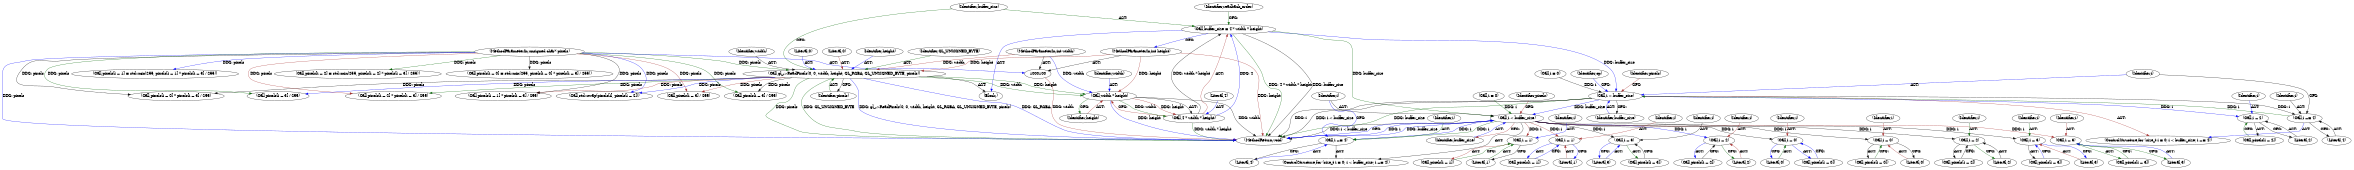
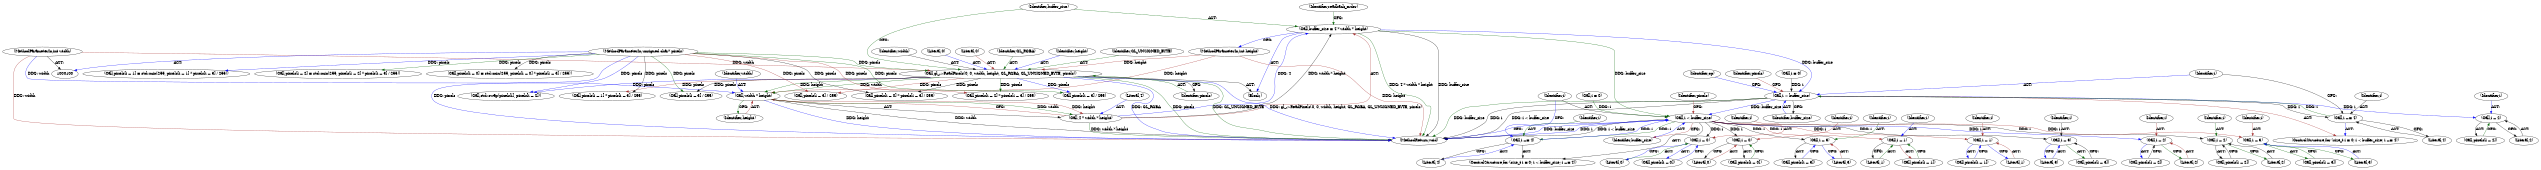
  digraph {
    edge [color=blue]
    n1 [label="(Call,buffer_size = 4 * width * height)"]
    n2 [label="(Call,i < buffer_size)"]
    n3 [label="(Call,i < buffer_size)"]
    n4 [label="(MethodReturn,void)"]
    n5 [label="(Block,)"]
    n6 [label="(MethodParameterIn,int height)"]
    n7 [label="(Call,4 * width * height)"]
    n8 [label="(Call,width * height)"]
    n9 [label="(Call,i += 4)"]
    n10 [label="(Call,i + 2)"]
    n11 [label="(Identifier,buffer_size)"]
    n12 [label="(ControlStructure,for (size_t i = 0; i < buffer_size; i += 4))"]
    n13 [label="(Call,i += 4)"]
    n14 [label="(Call,i + 0)"]
    n15 [label="(Call,i + 0)"]
    n16 [label="(Call,i + 3)"]
    n17 [label="(Call,i + 1)"]
    n18 [label="(Call,i + 1)"]
    n19 [label="(Call,i + 3)"]
    n20 [label="(Call,i + 2)"]
    n21 [label="(Call,i + 2)"]
    n22 [label="(Call,i + 3)"]
    n23 [label="(ControlStructure,for (size_t i = 0; i < buffer_size; i += 4))"]
    n24 [label="(Identifier,buffer_size)"]
    n25 [label="(Identifier,height)"]
    n26 [label="(Call,gl_->ReadPixels(0, 0, width, height, GL_RGBA, GL_UNSIGNED_BYTE, pixels))"]
    n27 [label="(Call,pixels[i + 0] * pixels[i + 3] / 255)"]
    n28 [label="(Call,pixels[i + 2] * pixels[i + 3] / 255)"]
    n29 [label="(Identifier,pixels)"]
    n30 [label="(Call,pixels[i + 3] / 255)"]
    n31 [label="(Call,std::swap(pixels[i], pixels[i + 2]))"]
    n32 [label="(Call,pixels[i + 1] * pixels[i + 3] / 255)"]
    n33 [label="(Call,pixels[i + 3] / 255)"]
    n34 [label="(Call,pixels[i + 3] / 255)"]
    n35 [label="(MethodParameterIn,int width)"]
    1000100
    n37 [label="(MethodParameterIn,unsigned char* pixels)"]
    n38 [label="(Call,pixels[i + 1] = std::min(255, pixels[i + 1] * pixels[i + 3] / 255))"]
    n39 [label="(Call,pixels[i + 2] = std::min(255, pixels[i + 2] * pixels[i + 3] / 255))"]
    n40 [label="(Call,pixels[i + 0] = std::min(255, pixels[i + 0] * pixels[i + 3] / 255))"]
    n41 [label="(Literal,4)"]
    n42 [label="(Call,pixels[i + 2])"]
    n43 [label="(Literal,2)"]
    n44 [label="(Literal,4)"]
    n45 [label="(Literal,0)"]
    n46 [label="(Call,pixels[i + 0])"]
    n47 [label="(Literal,0)"]
    n48 [label="(Call,pixels[i + 0])"]
    n49 [label="(Call,pixels[i + 3])"]
    n50 [label="(Literal,3)"]
    n51 [label="(Literal,1)"]
    n52 [label="(Call,pixels[i + 1])"]
    n53 [label="(Call,pixels[i + 1])"]
    n54 [label="(Literal,1)"]
    n55 [label="(Literal,3)"]
    n56 [label="(Call,pixels[i + 3])"]
    n57 [label="(Call,pixels[i + 2])"]
    n58 [label="(Literal,2)"]
    n59 [label="(Call,pixels[i + 2])"]
    n60 [label="(Literal,2)"]
    n61 [label="(Call,pixels[i + 3])"]
    n62 [label="(Literal,3)"]
    n63 [label="(Identifier,op)"]
    n64 [label="(Identifier,pixels)"]
    n65 [label="(Identifier,width)"]
    n66 [label="(Identifier,i)"]
    n67 [label="(Identifier,i)"]
    n68 [label="(Identifier,i)"]
    n69 [label="(Identifier,i)"]
    n70 [label="(Identifier,i)"]
    n71 [label="(Identifier,i)"]
    n72 [label="(Identifier,i)"]
    n73 [label="(Literal,4)"]
    n74 [label="(Identifier,height)"]
    n75 [label="(Identifier,pixels)"]
    n76 [label="(Identifier,i)"]
    n77 [label="(Identifier,i)"]
    n78 [label="(Identifier,GL_UNSIGNED_BYTE)"]
    n79 [label="(Identifier,i)"]
    n80 [label="(Identifier,readback_order)"]
    n81 [label="(Identifier,width)"]
    n82 [label="(Literal,0)"]
    n83 [label="(Identifier,i)"]
    n84 [label="(Identifier,i)"]
    n85 [label="(Literal,0)"]
    n86 [label="(Identifier,buffer_size)"]
    n87 [label="(Identifier,i)"]
    n88 [label="(Call,i = 0)"]
    n89 [label="(Call,i = 0)"]
    n90 [label="(Identifier,i)"]
+   n91 [label="(Identifier,GL_RGBA)"]
    n1 -> n2 [label="DDG: buffer_size"]
    n1 -> n3 [color=darkgreen label="DDG: buffer_size"]
    n1 -> n4 [color=darkgreen label="DDG: 4 * width * height"]
    n1 -> n4 [color=black label="DDG: buffer_size"]
    n1 -> n5 [label="AST: "]
    n1 -> n6 [label="CFG: "]
    n2 -> n3 [label="DDG: buffer_size"]
    n2 -> n4 [color=black label="DDG: i < buffer_size"]
    n2 -> n4 [color=darkgreen label="DDG: buffer_size"]
    n2 -> n4 [color=black label="DDG: i"]
    n2 -> n9 [color=black label="DDG: i"]
    n2 -> n10 [label="DDG: i"]
    n2 -> n11 [color=black label="CFG: "]
    n2 -> n12 [color=brown label="AST: "]
    n3 -> n4 [label="DDG: buffer_size"]
    n3 -> n4 [label="DDG: i"]
    n3 -> n4 [color=black label="DDG: i < buffer_size"]
    n3 -> n13 [color=darkgreen label="DDG: i"]
    n3 -> n14 [color=black label="DDG: i"]
    n3 -> n15 [color=black label="DDG: i"]
    n3 -> n16 [color=black label="DDG: i"]
    n3 -> n17 [color=brown label="DDG: i"]
    n3 -> n18 [color=brown label="DDG: i"]
    n3 -> n19 [color=black label="DDG: i"]
    n3 -> n20 [label="DDG: i"]
    n3 -> n21 [color=black label="DDG: i"]
    n3 -> n22 [color=brown label="DDG: i"]
    n3 -> n23 [color=black label="AST: "]
    n3 -> n24 [color=brown label="CFG: "]
    n4 -> n3 [label="CFG: "]
    n6 -> n4 [color=brown label="DDG: height"]
    n6 -> n8 [color=brown label="DDG: height"]
    n6 -> n26 [color=brown label="DDG: height"]
-   n6 -> 1000100 [color=black label="AST: "]
    n7 -> n1 [color=brown label="AST: "]
    n7 -> n1 [label="DDG: 4"]
    n7 -> n1 [color=black label="DDG: width * height"]
    n7 -> n4 [color=darkgreen label="DDG: width * height"]
    n7 -> n8 [color=brown label="CFG: "]
    n8 -> n4 [color=black label="DDG: width"]
    n8 -> n4 [label="DDG: height"]
    n8 -> n7 [color=black label="AST: "]
    n8 -> n7 [color=darkgreen label="DDG: width"]
    n8 -> n7 [color=brown label="DDG: height"]
    n8 -> n25 [color=darkgreen label="CFG: "]
    n9 -> n2 [color=darkgreen label="DDG: i"]
    n9 -> n12 [label="AST: "]
    n9 -> n41 [color=black label="CFG: "]
    n10 -> n42 [color=black label="AST: "]
    n10 -> n43 [color=black label="CFG: "]
    n11 -> n2 [label="AST: "]
    n13 -> n3 [label="DDG: i"]
    n13 -> n23 [color=black label="AST: "]
    n13 -> n44 [color=black label="CFG: "]
    n14 -> n45 [label="CFG: "]
    n14 -> n46 [label="AST: "]
    n15 -> n47 [color=black label="CFG: "]
    n15 -> n48 [color=black label="AST: "]
    n16 -> n49 [color=black label="AST: "]
    n16 -> n50 [label="CFG: "]
    n17 -> n51 [color=black label="CFG: "]
    n17 -> n52 [color=brown label="AST: "]
    n18 -> n53 [label="AST: "]
    n18 -> n54 [label="CFG: "]
    n19 -> n55 [label="CFG: "]
    n19 -> n56 [color=darkgreen label="AST: "]
    n20 -> n57 [label="AST: "]
    n20 -> n58 [color=darkgreen label="CFG: "]
    n21 -> n59 [color=black label="AST: "]
    n21 -> n60 [color=darkgreen label="CFG: "]
    n22 -> n61 [color=darkgreen label="AST: "]
    n22 -> n62 [color=darkgreen label="CFG: "]
    n24 -> n3 [label="AST: "]
    n25 -> n8 [color=brown label="AST: "]
    n26 -> n4 [label="DDG: GL_RGBA"]
    n26 -> n4 [color=darkgreen label="DDG: pixels"]
    n26 -> n4 [color=darkgreen label="DDG: GL_UNSIGNED_BYTE"]
    n26 -> n4 [label="DDG: gl_->ReadPixels(0, 0, width, height, GL_RGBA, GL_UNSIGNED_BYTE, pixels)"]
    n26 -> n5 [color=black label="AST: "]
    n26 -> n8 [color=darkgreen label="DDG: width"]
    n26 -> n8 [color=darkgreen label="DDG: height"]
    n26 -> n27 [color=black label="DDG: pixels"]
    n26 -> n28 [color=darkgreen label="DDG: pixels"]
    n26 -> n29 [color=black label="CFG: "]
    n26 -> n30 [label="DDG: pixels"]
    n26 -> n31 [label="DDG: pixels"]
    n26 -> n32 [color=brown label="DDG: pixels"]
    n26 -> n33 [color=black label="DDG: pixels"]
    n26 -> n34 [color=brown label="DDG: pixels"]
    n29 -> n26 [color=darkgreen label="AST: "]
-   1000100 -> n4 [color=brown label="DDG: width"]
+   n35 -> n4 [color=brown label="DDG: width"]
    n35 -> n8 [label="DDG: width"]
    n35 -> n26 [color=brown label="DDG: width"]
    n35 -> 1000100 [color=black label="AST: "]
    n37 -> n4 [label="DDG: pixels"]
    n37 -> n26 [color=darkgreen label="DDG: pixels"]
    n37 -> n27 [color=black label="DDG: pixels"]
    n37 -> n28 [color=brown label="DDG: pixels"]
    n37 -> n30 [color=darkgreen label="DDG: pixels"]
    n37 -> n31 [label="DDG: pixels"]
    n37 -> n32 [color=black label="DDG: pixels"]
    n37 -> n33 [color=darkgreen label="DDG: pixels"]
    n37 -> n34 [color=brown label="DDG: pixels"]
    n37 -> 1000100 [label="AST: "]
    n37 -> n38 [label="DDG: pixels"]
    n37 -> n39 [color=darkgreen label="DDG: pixels"]
    n37 -> n40 [color=black label="DDG: pixels"]
    n41 -> n9 [color=black label="AST: "]
    n42 -> n10 [color=darkgreen label="CFG: "]
    n43 -> n10 [color=black label="AST: "]
    n44 -> n13 [label="AST: "]
    n45 -> n14 [color=darkgreen label="AST: "]
    n46 -> n14 [label="CFG: "]
    n47 -> n15 [color=brown label="AST: "]
    n48 -> n15 [color=darkgreen label="CFG: "]
    n49 -> n16 [label="CFG: "]
    n50 -> n16 [color=brown label="AST: "]
    n51 -> n17 [color=darkgreen label="AST: "]
    n52 -> n17 [color=darkgreen label="CFG: "]
    n53 -> n18 [label="CFG: "]
    n54 -> n18 [color=brown label="AST: "]
    n55 -> n19 [label="AST: "]
    n56 -> n19 [color=black label="CFG: "]
    n57 -> n20 [color=black label="CFG: "]
    n58 -> n20 [color=brown label="AST: "]
    n59 -> n21 [color=black label="CFG: "]
    n60 -> n21 [color=black label="AST: "]
    n61 -> n22 [color=darkgreen label="CFG: "]
    n62 -> n22 [label="AST: "]
    n63 -> n2 [label="CFG: "]
    n64 -> n2 [color=brown label="CFG: "]
    n65 -> n8 [label="AST: "]
    n66 -> n14 [color=brown label="AST: "]
    n67 -> n18 [color=brown label="AST: "]
    n68 -> n17 [label="AST: "]
    n69 -> n22 [color=brown label="AST: "]
    n70 -> n16 [color=darkgreen label="AST: "]
    n71 -> n3 [color=black label="AST: "]
    n71 -> n13 [label="CFG: "]
    n72 -> n13 [color=darkgreen label="AST: "]
    n73 -> n7 [label="AST: "]
    n74 -> n26 [label="AST: "]
    n75 -> n3 [color=brown label="CFG: "]
    n76 -> n2 [label="AST: "]
    n76 -> n9 [color=black label="CFG: "]
    n77 -> n19 [color=black label="AST: "]
    n78 -> n26 [color=darkgreen label="AST: "]
    n79 -> n20 [color=brown label="AST: "]
    n80 -> n1 [color=darkgreen label="CFG: "]
    n81 -> n26 [color=black label="AST: "]
    n82 -> n26 [label="AST: "]
    n83 -> n21 [color=darkgreen label="AST: "]
    n84 -> n10 [label="AST: "]
    n85 -> n26 [color=brown label="AST: "]
    n86 -> n1 [color=darkgreen label="AST: "]
    n86 -> n26 [color=darkgreen label="CFG: "]
    n87 -> n9 [color=black label="AST: "]
    n88 -> n3 [color=darkgreen label="DDG: i"]
    n89 -> n2 [color=black label="DDG: i"]
    n90 -> n15 [color=brown label="AST: "]
+   n91 -> n26 [color=darkgreen label="AST: "]
  }
